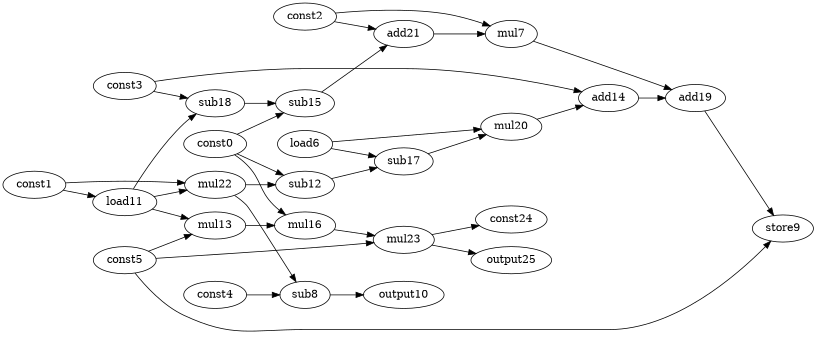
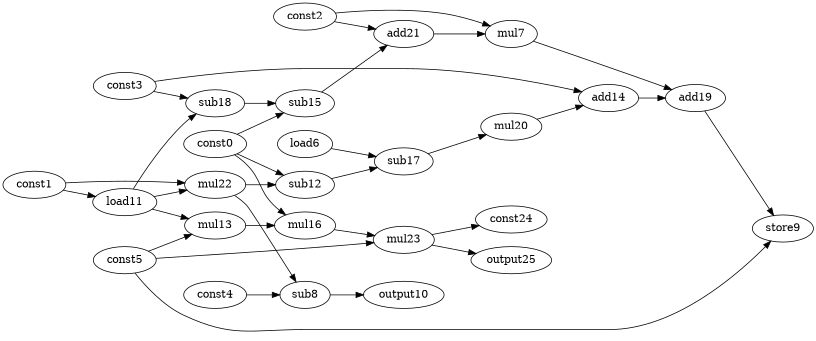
  digraph {
    rankdir=LR
    node [opcode=const]
    edge [operand=0]
    sub12 [opcode=sub]
    const0
    sub15 [opcode=sub]
    mul16 [opcode=mul]
    sub17 [opcode=sub]
    add21 [opcode=add]
    mul23 [opcode=mul]
    load11 [opcode=load]
    const1
    mul22 [opcode=mul]
    sub18 [opcode=sub]
    mul13 [opcode=mul]
    sub8 [opcode=sub]
    mul7 [opcode=mul]
    const2
    load6 [opcode=load]
    mul20 [opcode=mul]
    add19 [opcode=add]
    add14 [opcode=add]
    const3
    const4
    output10 [opcode=output]
    store9 [opcode=store]
    const5
    n25 [label=const24 opcode=output]
    output25 [opcode=output]
    sub12 -> sub17
    const0 -> sub12
    const0 -> sub15
    const0 -> mul16
    sub15 -> add21 [operand=1]
    mul16 -> mul23
    sub17 -> mul20
    add21 -> mul7 [operand=1]
    mul23 -> n25
    mul23 -> output25
    load11 -> mul22 [operand=1]
    load11 -> sub18
    load11 -> mul13
    const1 -> load11
    const1 -> mul22
    mul22 -> sub12 [operand=1]
    mul22 -> sub8 [operand=1]
    sub18 -> sub15 [operand=1]
    mul13 -> mul16 [operand=1]
    sub8 -> output10
    mul7 -> add19 [operand=1]
    const2 -> add21
    const2 -> mul7
    load6 -> sub17 [operand=1]
-   load6 -> mul20 [operand=1]
    mul20 -> add14 [operand=1]
    add19 -> store9
    add14 -> add19
    const3 -> sub18 [operand=1]
    const3 -> add14
    const4 -> sub8
    const5 -> mul23 [operand=1]
    const5 -> mul13 [operand=1]
    const5 -> store9 [operand=1]
  }
